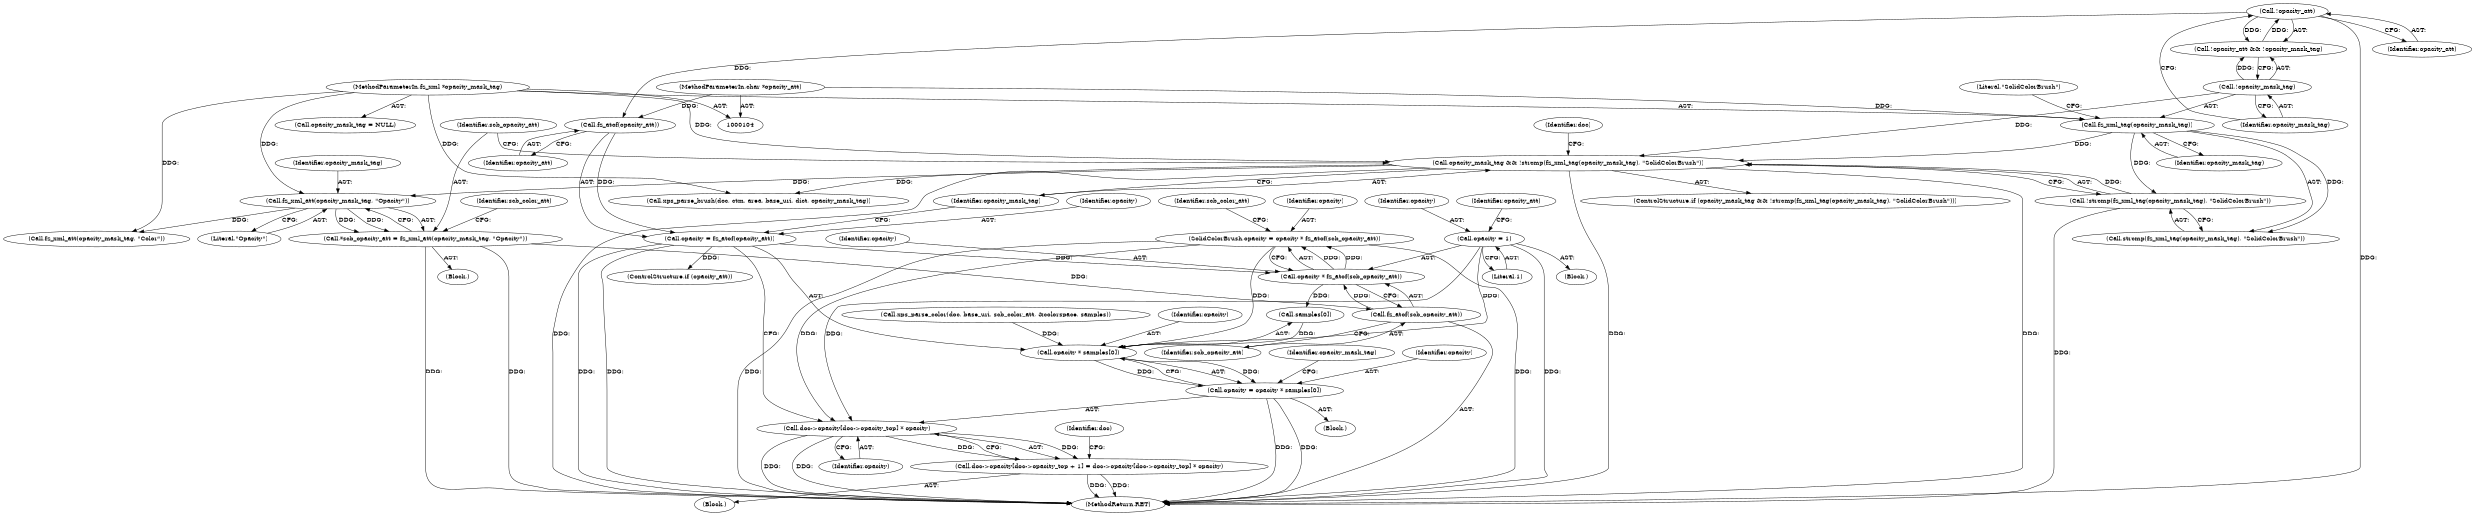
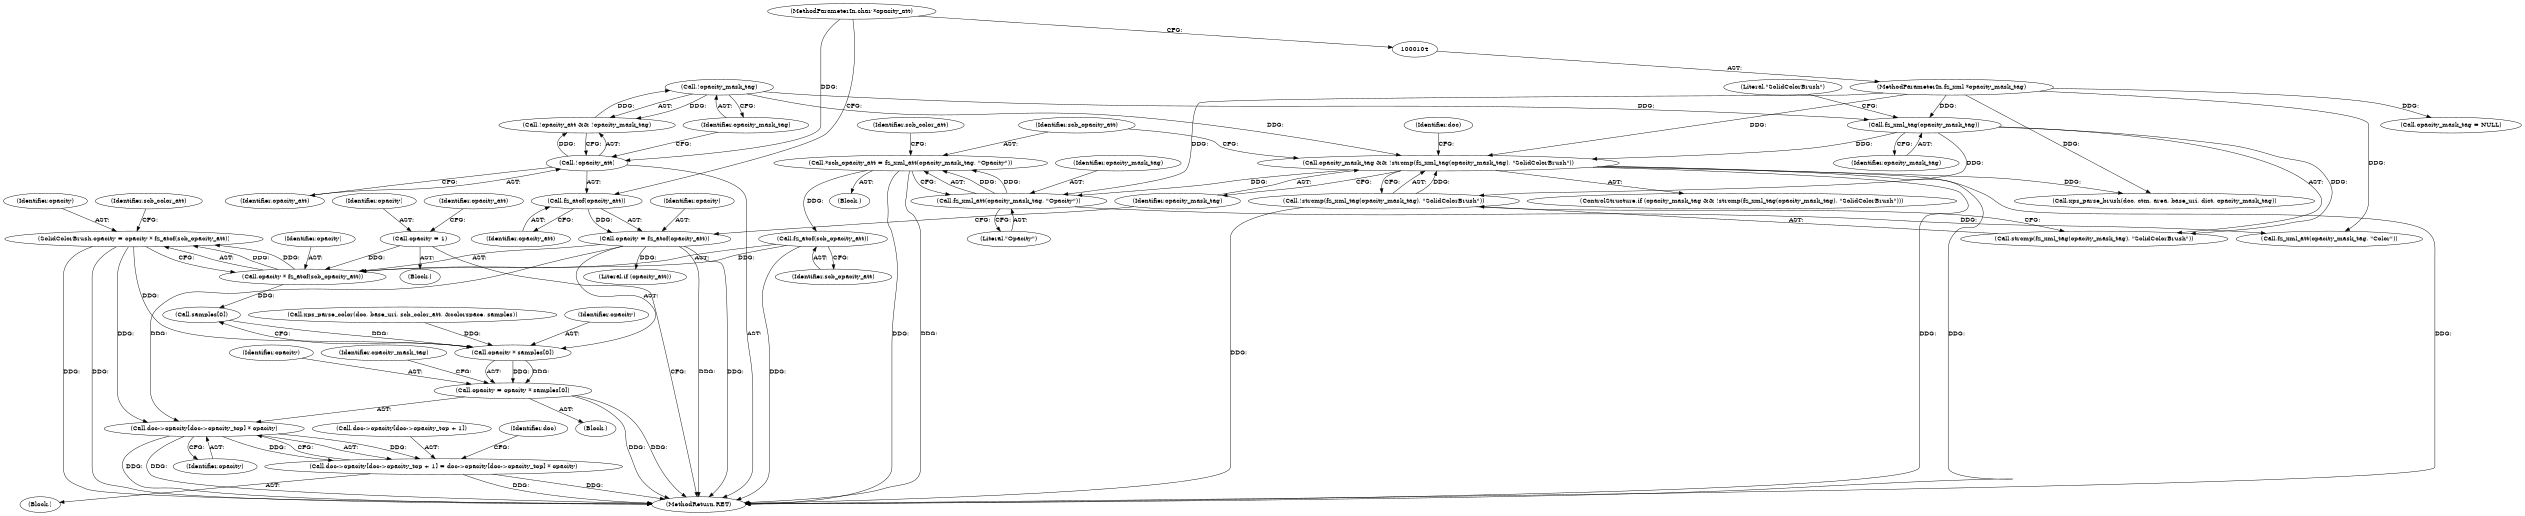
  digraph {
    n1 [label="(SolidColorBrush,opacity = opacity * fz_atof(scb_opacity_att))"]
    n2 [label="(Call,opacity * fz_atof(scb_opacity_att))"]
    n3 [label="(Call,opacity * samples[0])"]
    n4 [label="(Call,doc->opacity[doc->opacity_top] * opacity)"]
    n5 [label="(MethodReturn,RET)"]
    n6 [label="(Call,fz_atof(scb_opacity_att))"]
    n7 [label="(Call,samples[0])"]
    n8 [label="(Call,opacity = opacity * samples[0])"]
    n9 [label="(Call,doc->opacity[doc->opacity_top + 1] = doc->opacity[doc->opacity_top] * opacity)"]
    n10 [label="(Identifier,opacity)"]
    n11 [label="(Identifier,scb_opacity_att)"]
    n12 [label="(Call,opacity = fz_atof(opacity_att))"]
-   n13 [label="(ControlStructure,if (opacity_att))"]
+   n13 [label="(Literal,if (opacity_att))"]
    n14 [label="(Call,fz_atof(opacity_att))"]
    n15 [label="(Identifier,opacity_att)"]
    n16 [label="(Call,!opacity_att)"]
    n17 [label="(Call,!opacity_att && !opacity_mask_tag)"]
    n18 [label="(Identifier,opacity_att)"]
    n19 [label="(Call,!opacity_mask_tag)"]
    n20 [label="(MethodParameterIn,char *opacity_att)"]
    n21 [label=1000104]
    n22 [label="(Call,opacity = 1)"]
    n23 [label="(Block,)"]
-   n24 [label="(Literal,1)"]
    n25 [label="(Call,*scb_opacity_att = fz_xml_att(opacity_mask_tag, \"Opacity\"))"]
    n26 [label="(Call,fz_xml_att(opacity_mask_tag, \"Opacity\"))"]
    n27 [label="(Block,)"]
    n28 [label="(Literal,\"Opacity\")"]
    n29 [label="(Call,fz_xml_att(opacity_mask_tag, \"Color\"))"]
    n30 [label="(Call,opacity_mask_tag && !strcmp(fz_xml_tag(opacity_mask_tag), \"SolidColorBrush\"))"]
    n31 [label="(Call,!strcmp(fz_xml_tag(opacity_mask_tag), \"SolidColorBrush\"))"]
    n32 [label="(ControlStructure,if (opacity_mask_tag && !strcmp(fz_xml_tag(opacity_mask_tag), \"SolidColorBrush\")))"]
    n33 [label="(Identifier,opacity_mask_tag)"]
    n34 [label="(Call,xps_parse_brush(doc, ctm, area, base_uri, dict, opacity_mask_tag))"]
    n35 [label="(Call,strcmp(fz_xml_tag(opacity_mask_tag), \"SolidColorBrush\"))"]
    n36 [label="(Call,fz_xml_tag(opacity_mask_tag))"]
    n37 [label="(Identifier,opacity_mask_tag)"]
    n38 [label="(Identifier,opacity_mask_tag)"]
    n39 [label="(MethodParameterIn,fz_xml *opacity_mask_tag)"]
    n40 [label="(Call,opacity_mask_tag = NULL)"]
    n41 [label="(Block,)"]
    n42 [label="(Block,)"]
    n43 [label="(Identifier,doc)"]
    n44 [label="(Identifier,opacity_att)"]
    n45 [label="(Identifier,scb_opacity_att)"]
    n46 [label="(Identifier,doc)"]
    n47 [label="(Identifier,opacity_mask_tag)"]
+   n48 [label="(Call,doc->opacity[doc->opacity_top + 1])"]
    n49 [label="(Identifier,opacity)"]
    n50 [label="(Identifier,opacity)"]
    n51 [label="(Call,xps_parse_color(doc, base_uri, scb_color_att, &colorspace, samples))"]
    n52 [label="(Identifier,opacity_mask_tag)"]
    n53 [label="(Identifier,opacity)"]
    n54 [label="(Identifier,opacity)"]
    n55 [label="(Identifier,scb_color_att)"]
    n56 [label="(Literal,\"SolidColorBrush\")"]
    n57 [label="(Identifier,opacity)"]
    n58 [label="(Identifier,scb_color_att)"]
    n59 [label="(Identifier,opacity)"]
    n1 -> n2 [label="CFG: "]
    n1 -> n3 [label="DDG: "]
    n1 -> n4 [label="DDG: "]
    n1 -> n5 [label="DDG: "]
    n1 -> n5 [label="DDG: "]
    n2 -> n1 [label="AST: "]
    n2 -> n1 [label="DDG: "]
    n2 -> n1 [label="DDG: "]
-   n2 -> n6 [label="CFG: "]
    n2 -> n7 [label="DDG: "]
-   n3 -> n7 [label="AST: "]
+   n3 -> n7 [label="CFG: "]
    n3 -> n8 [label="AST: "]
    n3 -> n8 [label="DDG: "]
    n3 -> n8 [label="DDG: "]
    n4 -> n5 [label="DDG: "]
    n4 -> n5 [label="DDG: "]
    n4 -> n9 [label="AST: "]
    n4 -> n9 [label="DDG: "]
    n4 -> n9 [label="DDG: "]
    n4 -> n10 [label="CFG: "]
    n6 -> n2 [label="AST: "]
    n6 -> n2 [label="DDG: "]
-   n6 -> n5 [label="AST: "]
+   n6 -> n5 [label="DDG: "]
    n6 -> n11 [label="CFG: "]
    n7 -> n3 [label="DDG: "]
-   n8 -> n3 [label="CFG: "]
    n8 -> n4 [label="AST: "]
    n8 -> n5 [label="DDG: "]
    n8 -> n5 [label="DDG: "]
    n8 -> n41 [label="AST: "]
    n9 -> n4 [label="CFG: "]
    n9 -> n5 [label="DDG: "]
    n9 -> n5 [label="DDG: "]
    n9 -> n42 [label="AST: "]
    n10 -> n4 [label="AST: "]
    n11 -> n6 [label="AST: "]
-   n12 -> n2 [label="DDG: "]
+   n12 -> n2 [label="AST: "]
    n12 -> n3 [label="AST: "]
-   n12 -> n4 [label="CFG: "]
+   n12 -> n4 [label="DDG: "]
    n12 -> n5 [label="DDG: "]
    n12 -> n5 [label="DDG: "]
    n12 -> n13 [label="DDG: "]
    n14 -> n12 [label="AST: "]
    n14 -> n12 [label="DDG: "]
    n14 -> n15 [label="CFG: "]
    n15 -> n14 [label="AST: "]
-   n16 -> n5 [label="DDG: "]
-   n16 -> n14 [label="DDG: "]
+   n16 -> n5 [label="AST: "]
+   n16 -> n14 [label="AST: "]
    n16 -> n17 [label="AST: "]
    n16 -> n17 [label="DDG: "]
    n16 -> n18 [label="CFG: "]
-   n17 -> n16 [label="DDG: "]
-   n17 -> n19 [label="CFG: "]
+   n17 -> n16 [label="CFG: "]
+   n17 -> n19 [label="DDG: "]
    n18 -> n16 [label="AST: "]
    n19 -> n17 [label="AST: "]
    n19 -> n17 [label="DDG: "]
    n19 -> n30 [label="DDG: "]
-   n19 -> n36 [label="AST: "]
+   n19 -> n36 [label="DDG: "]
    n19 -> n38 [label="CFG: "]
-   n20 -> n14 [label="DDG: "]
-   n20 -> n36 [label="DDG: "]
-   n20 -> n21 [label="AST: "]
-   n22 -> n2 [label="AST: "]
-   n22 -> n3 [label="DDG: "]
-   n22 -> n4 [label="DDG: "]
-   n22 -> n5 [label="DDG: "]
+   n20 -> n14 [label="CFG: "]
+   n20 -> n16 [label="DDG: "]
+   n20 -> n21 [label="CFG: "]
+   n22 -> n2 [label="DDG: "]
+   n22 -> n5 [label="CFG: "]
    n22 -> n23 [label="AST: "]
-   n22 -> n24 [label="CFG: "]
-   n24 -> n22 [label="AST: "]
    n25 -> n5 [label="DDG: "]
    n25 -> n5 [label="DDG: "]
    n25 -> n6 [label="DDG: "]
    n25 -> n26 [label="CFG: "]
    n25 -> n27 [label="AST: "]
    n26 -> n25 [label="AST: "]
    n26 -> n25 [label="DDG: "]
    n26 -> n25 [label="DDG: "]
    n26 -> n28 [label="CFG: "]
    n26 -> n29 [label="DDG: "]
    n28 -> n26 [label="AST: "]
    n30 -> n5 [label="DDG: "]
    n30 -> n5 [label="DDG: "]
    n30 -> n5 [label="DDG: "]
    n30 -> n26 [label="DDG: "]
    n30 -> n31 [label="CFG: "]
    n30 -> n32 [label="AST: "]
    n30 -> n33 [label="CFG: "]
    n30 -> n34 [label="DDG: "]
    n31 -> n5 [label="DDG: "]
    n31 -> n30 [label="AST: "]
    n31 -> n30 [label="DDG: "]
    n31 -> n35 [label="CFG: "]
    n33 -> n12 [label="CFG: "]
    n33 -> n30 [label="AST: "]
    n35 -> n31 [label="AST: "]
    n36 -> n30 [label="DDG: "]
    n36 -> n31 [label="DDG: "]
    n36 -> n35 [label="AST: "]
    n36 -> n35 [label="DDG: "]
    n36 -> n37 [label="CFG: "]
    n37 -> n36 [label="AST: "]
    n38 -> n16 [label="CFG: "]
    n38 -> n19 [label="AST: "]
-   n39 -> n21 [label="AST: "]
+   n21 -> n39 [label="AST: "]
    n39 -> n26 [label="DDG: "]
    n39 -> n29 [label="DDG: "]
    n39 -> n30 [label="DDG: "]
    n39 -> n34 [label="DDG: "]
-   n39 -> n36 [label="AST: "]
-   n39 -> n40 [label="AST: "]
+   n39 -> n36 [label="DDG: "]
+   n39 -> n40 [label="DDG: "]
    n43 -> n9 [label="CFG: "]
    n44 -> n22 [label="CFG: "]
    n45 -> n25 [label="AST: "]
    n45 -> n30 [label="CFG: "]
    n46 -> n30 [label="CFG: "]
    n47 -> n8 [label="CFG: "]
+   n48 -> n9 [label="AST: "]
    n49 -> n8 [label="AST: "]
    n50 -> n1 [label="AST: "]
    n51 -> n3 [label="DDG: "]
    n52 -> n26 [label="AST: "]
    n53 -> n3 [label="AST: "]
    n54 -> n22 [label="AST: "]
    n55 -> n25 [label="CFG: "]
    n56 -> n36 [label="CFG: "]
    n57 -> n2 [label="AST: "]
    n58 -> n1 [label="CFG: "]
    n59 -> n12 [label="AST: "]
  }
